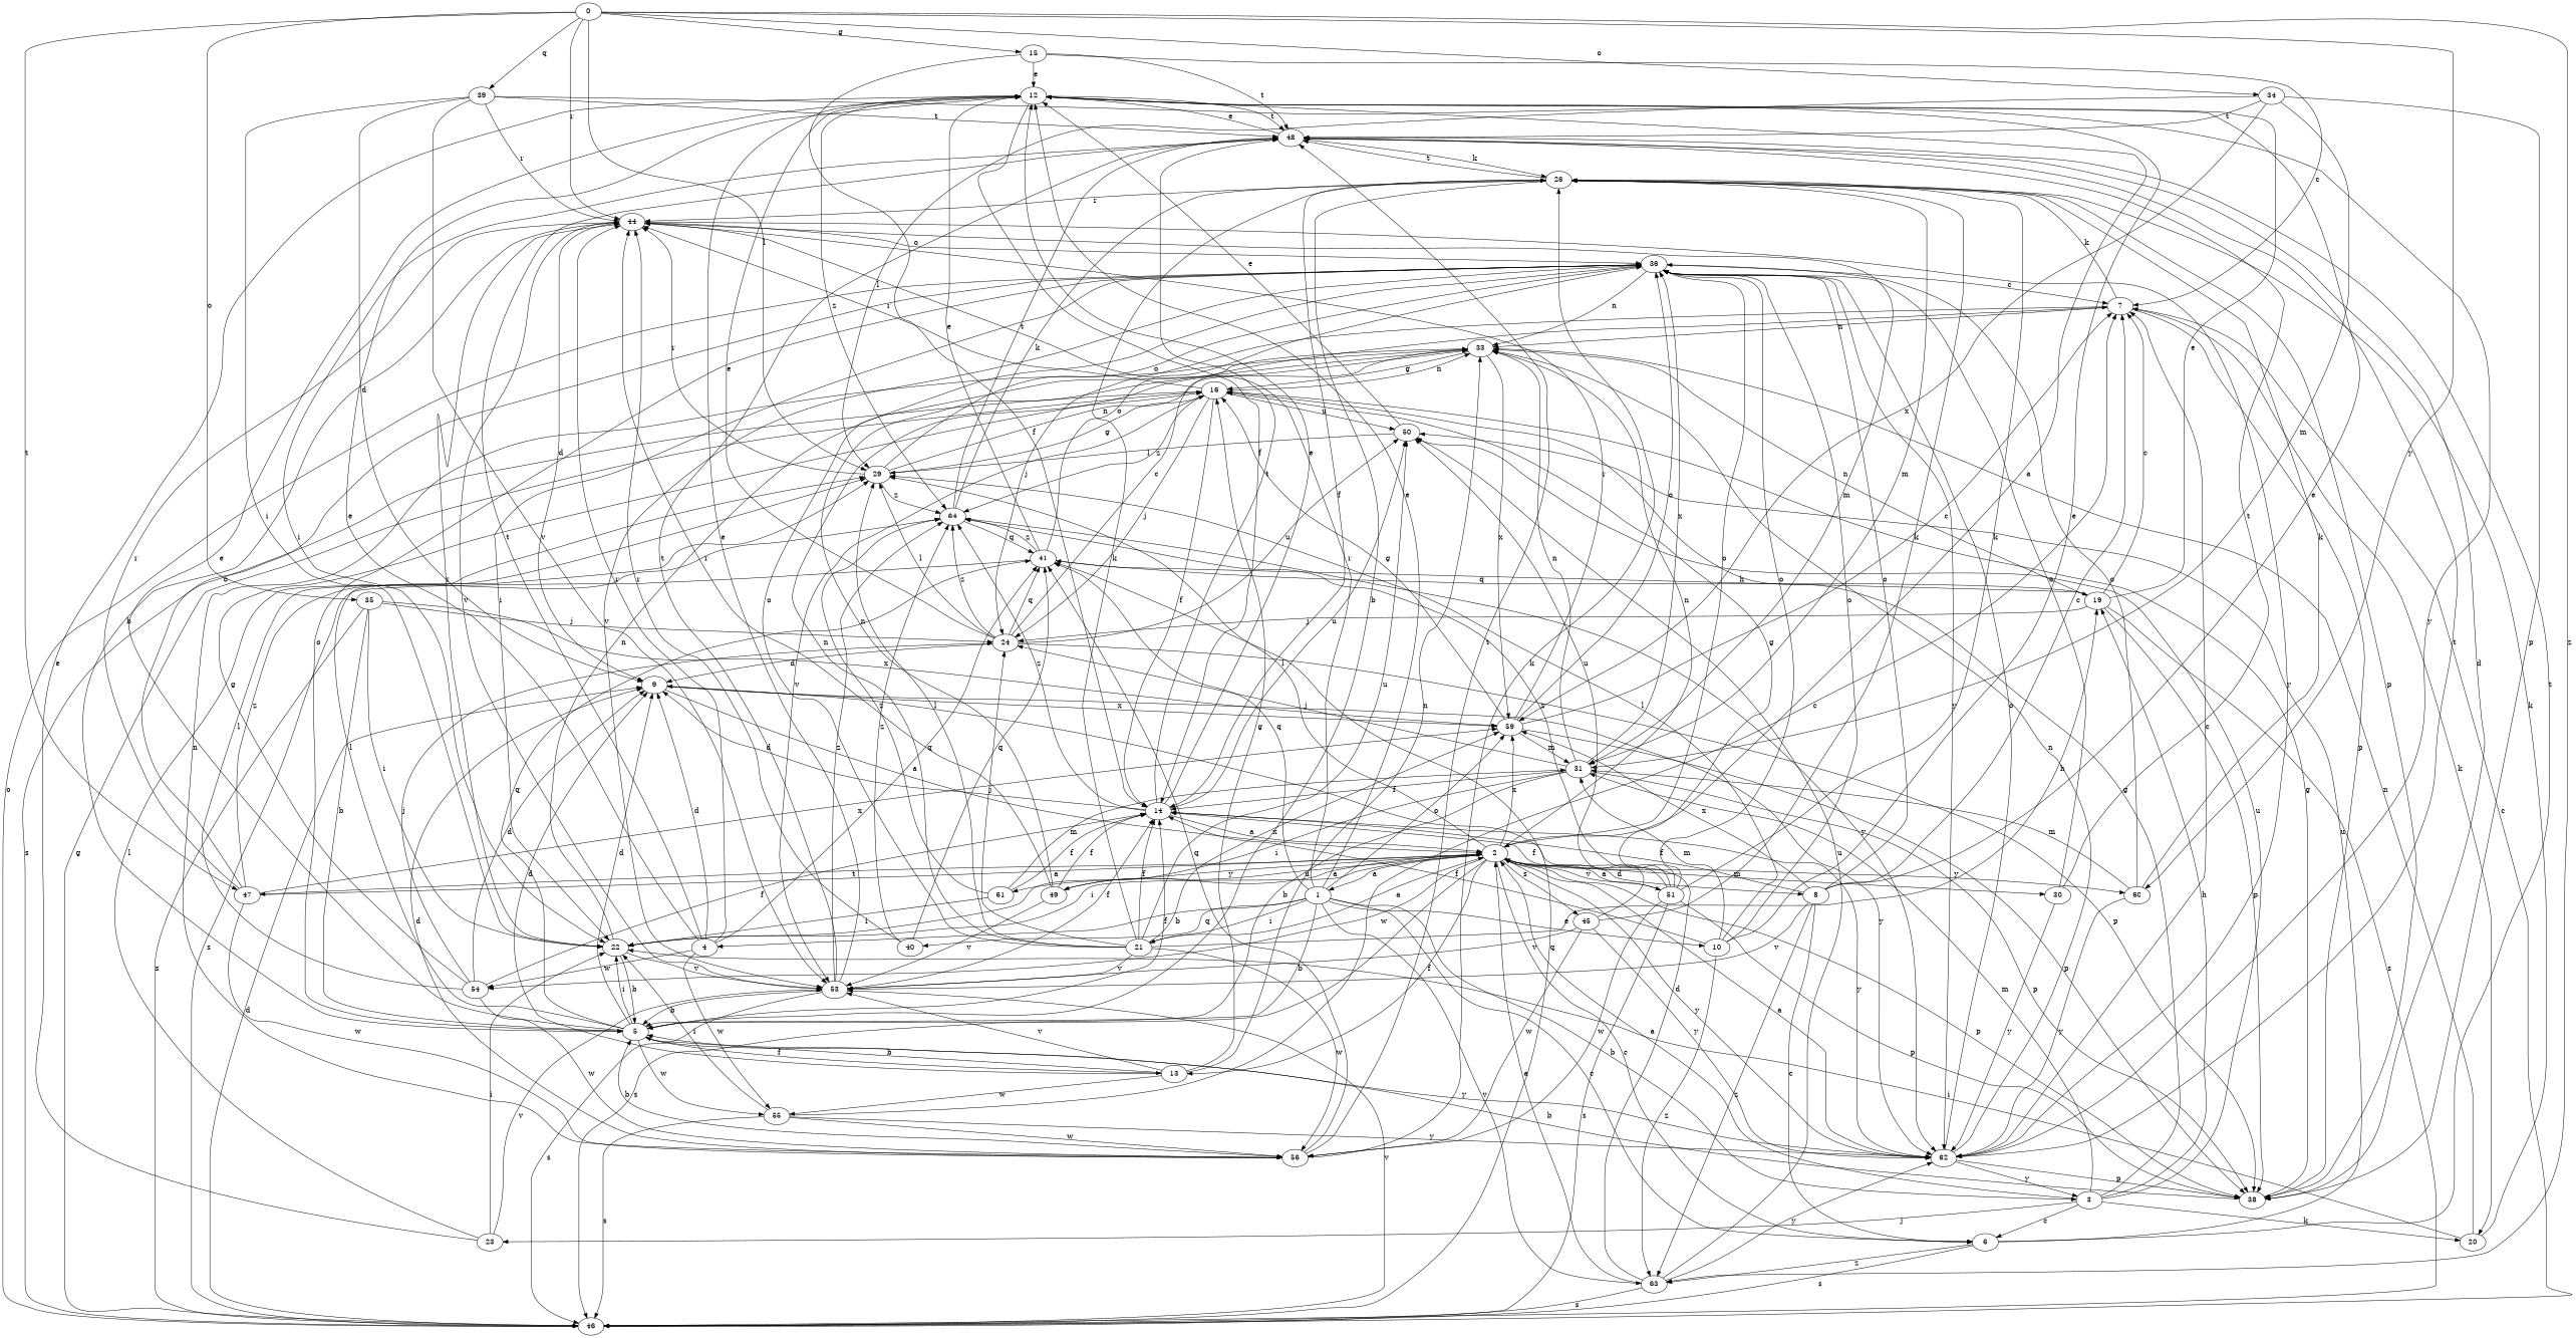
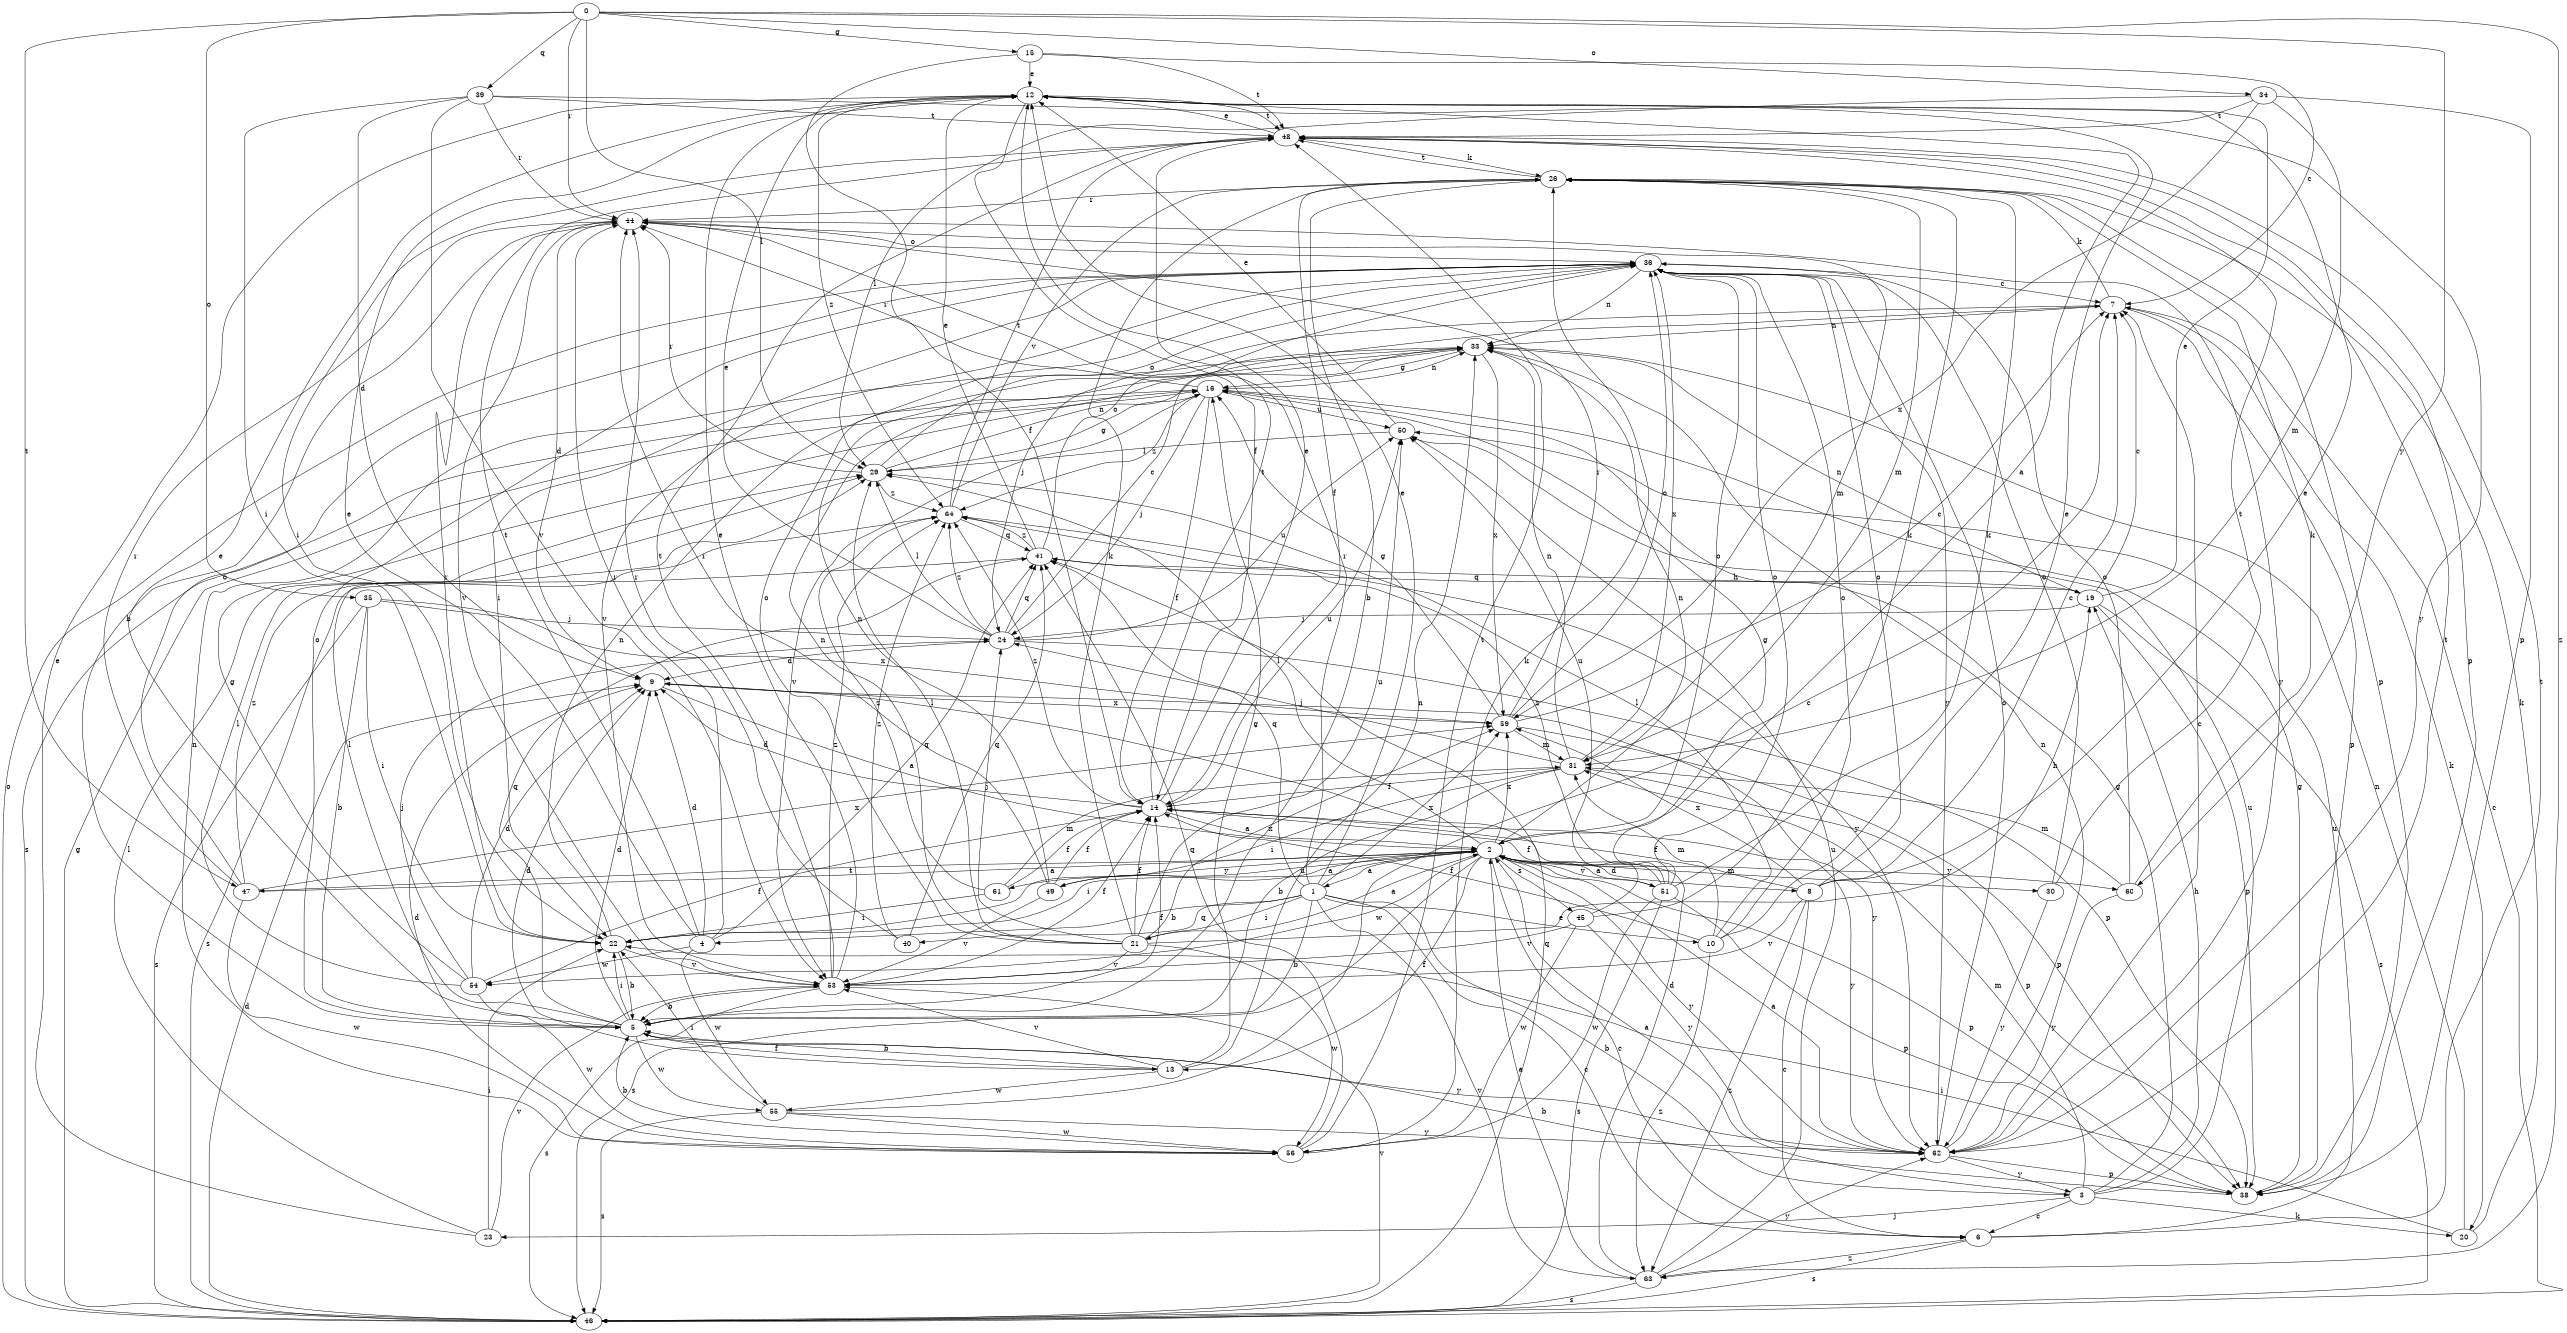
  strict digraph {
    0
    15
    29
    34
    35
    39
    44
    47
    60
    63
    12
    48
    14
    7
    33
    36
    16
    64
    59
    38
    31
    5
    22
    46
    24
    62
    9
    53
    2
    56
    26
    50
    1
    3
    4
    6
    10
    21
    40
    41
    19
    23
    n43 [label=20]
    54
    55
    13
    8
    30
    45
    49
    51
    61
    0 -> 15 [label=g]
    0 -> 29 [label=l]
    0 -> 34 [label=o]
    0 -> 35 [label=o]
    0 -> 39 [label=q]
    0 -> 44 [label=r]
    0 -> 47 [label=t]
    0 -> 60 [label=y]
    0 -> 63 [label=z]
    15 -> 12 [label=e]
    15 -> 48 [label=t]
    15 -> 14 [label=f]
    15 -> 7 [label=c]
    29 -> 44 [label=r]
    29 -> 33 [label=n]
    29 -> 36 [label=o]
    29 -> 16 [label=g]
    29 -> 64 [label=z]
    34 -> 29 [label=l]
    34 -> 48 [label=t]
    34 -> 59 [label=x]
    34 -> 38 [label=p]
    34 -> 31 [label=m]
    35 -> 59 [label=x]
    35 -> 5 [label=b]
    35 -> 22 [label=i]
    35 -> 46 [label=s]
    35 -> 24 [label=j]
    39 -> 44 [label=r]
    39 -> 48 [label=t]
    39 -> 22 [label=i]
    39 -> 62 [label=y]
    39 -> 9 [label=d]
    39 -> 53 [label=v]
    44 -> 36 [label=o]
    44 -> 31 [label=m]
    44 -> 5 [label=b]
    44 -> 62 [label=y]
    44 -> 9 [label=d]
    44 -> 53 [label=v]
    47 -> 44 [label=r]
    47 -> 36 [label=o]
    47 -> 64 [label=z]
    47 -> 59 [label=x]
    47 -> 2 [label=a]
    47 -> 56 [label=w]
    60 -> 36 [label=o]
    60 -> 31 [label=m]
    60 -> 62 [label=y]
    60 -> 26 [label=k]
    63 -> 46 [label=s]
    63 -> 62 [label=y]
    63 -> 9 [label=d]
    63 -> 2 [label=a]
    63 -> 50 [label=u]
    12 -> 48 [label=t]
    12 -> 14 [label=f]
    12 -> 64 [label=z]
    12 -> 2 [label=a]
    48 -> 12 [label=e]
-   48 -> 38 [label=d]
+   48 -> 38 [label=p]
    48 -> 22 [label=i]
    48 -> 26 [label=k]
    14 -> 12 [label=e]
    14 -> 48 [label=t]
    14 -> 64 [label=z]
    14 -> 62 [label=y]
    14 -> 9 [label=d]
    14 -> 2 [label=a]
    14 -> 50 [label=u]
    7 -> 33 [label=n]
    7 -> 38 [label=p]
    7 -> 24 [label=j]
    7 -> 26 [label=k]
    7 -> n43 [label=k]
    33 -> 16 [label=g]
    33 -> 59 [label=x]
    36 -> 7 [label=c]
    36 -> 33 [label=n]
    36 -> 22 [label=i]
    36 -> 62 [label=y]
    36 -> 53 [label=v]
    16 -> 44 [label=r]
    16 -> 14 [label=f]
    16 -> 33 [label=n]
    16 -> 64 [label=z]
    16 -> 46 [label=s]
    16 -> 24 [label=j]
    16 -> 53 [label=v]
    16 -> 50 [label=u]
    64 -> 48 [label=t]
    64 -> 62 [label=y]
-   64 -> 26 [label=k]
+   64 -> 26 [label=v]
    64 -> 41 [label=q]
    59 -> 44 [label=r]
    59 -> 7 [label=c]
    59 -> 36 [label=o]
    59 -> 16 [label=g]
    59 -> 38 [label=p]
    59 -> 31 [label=m]
    38 -> 16 [label=g]
    38 -> 5 [label=b]
    31 -> 14 [label=f]
    31 -> 33 [label=n]
    31 -> 36 [label=x]
    31 -> 38 [label=p]
    31 -> 5 [label=b]
    31 -> 22 [label=i]
    31 -> 24 [label=j]
    5 -> 29 [label=l]
    5 -> 12 [label=e]
    5 -> 14 [label=f]
    5 -> 36 [label=o]
    5 -> 22 [label=i]
    5 -> 62 [label=y]
    5 -> 9 [label=d]
    5 -> 41 [label=q]
    5 -> 55 [label=w]
    5 -> 13 [label=f]
    22 -> 44 [label=r]
    22 -> 33 [label=n]
    22 -> 5 [label=b]
    22 -> 53 [label=v]
    46 -> 7 [label=c]
    46 -> 36 [label=o]
    46 -> 16 [label=g]
    46 -> 9 [label=d]
    46 -> 53 [label=v]
    46 -> 41 [label=q]
    24 -> 29 [label=l]
    24 -> 12 [label=e]
    24 -> 7 [label=c]
    24 -> 64 [label=z]
    24 -> 38 [label=p]
    24 -> 9 [label=d]
    24 -> 50 [label=u]
    24 -> 41 [label=q]
    62 -> 48 [label=t]
    62 -> 7 [label=c]
    62 -> 33 [label=n]
    62 -> 36 [label=o]
    62 -> 38 [label=p]
    62 -> 2 [label=a]
    62 -> 3 [label=y]
    9 -> 59 [label=x]
    9 -> 62 [label=y]
    9 -> 2 [label=a]
    53 -> 12 [label=e]
    53 -> 48 [label=t]
    53 -> 14 [label=f]
    53 -> 64 [label=z]
    53 -> 5 [label=b]
    53 -> 46 [label=s]
    2 -> 29 [label=l]
    2 -> 47 [label=t]
    2 -> 60 [label=y]
    2 -> 33 [label=n]
    2 -> 36 [label=o]
    2 -> 59 [label=x]
    2 -> 38 [label=p]
    2 -> 22 [label=i]
    2 -> 46 [label=s]
    2 -> 62 [label=y]
    2 -> 1 [label=a]
    2 -> 6 [label=c]
    2 -> 54 [label=w]
    2 -> 13 [label=f]
    2 -> 8 [label=d]
    2 -> 30 [label=m]
    2 -> 45 [label=s]
    2 -> 49 [label=u]
    2 -> 51 [label=v]
    2 -> 61 [label=y]
    56 -> 48 [label=t]
    56 -> 33 [label=n]
    56 -> 5 [label=b]
    56 -> 9 [label=d]
    56 -> 26 [label=k]
    56 -> 41 [label=q]
    26 -> 44 [label=r]
    26 -> 48 [label=t]
    26 -> 14 [label=f]
    26 -> 38 [label=p]
    26 -> 31 [label=m]
    26 -> 5 [label=b]
    50 -> 29 [label=l]
    50 -> 12 [label=e]
    1 -> 44 [label=r]
    1 -> 63 [label=v]
    1 -> 12 [label=e]
-   1 -> 59 [label=o]
+   1 -> 59 [label=x]
    1 -> 5 [label=b]
    1 -> 3 [label=b]
    1 -> 4 [label=b]
    1 -> 6 [label=c]
    1 -> 10 [label=e]
    1 -> 21 [label=i]
    1 -> 40 [label=q]
    1 -> 41 [label=q]
    3 -> 16 [label=g]
    3 -> 31 [label=m]
    3 -> 2 [label=a]
    3 -> 50 [label=u]
    3 -> 6 [label=c]
    3 -> 19 [label=h]
    3 -> 23 [label=j]
    3 -> n43 [label=k]
    4 -> 44 [label=r]
    4 -> 12 [label=e]
    4 -> 48 [label=t]
    4 -> 9 [label=d]
    4 -> 41 [label=q]
    4 -> 54 [label=w]
    4 -> 55 [label=w]
    6 -> 63 [label=z]
    6 -> 48 [label=t]
    6 -> 46 [label=s]
    6 -> 50 [label=u]
    10 -> 29 [label=l]
    10 -> 63 [label=z]
    10 -> 12 [label=e]
    10 -> 14 [label=f]
    10 -> 36 [label=o]
    10 -> 31 [label=m]
    21 -> 29 [label=l]
    21 -> 14 [label=f]
    21 -> 33 [label=n]
    21 -> 36 [label=o]
    21 -> 59 [label=x]
    21 -> 24 [label=j]
    21 -> 53 [label=v]
    21 -> 2 [label=a]
    21 -> 56 [label=w]
    21 -> 26 [label=k]
    21 -> 50 [label=u]
    21 -> 19 [label=h]
    40 -> 44 [label=r]
    40 -> 64 [label=z]
    40 -> 41 [label=q]
    41 -> 12 [label=e]
    41 -> 36 [label=o]
    41 -> 64 [label=z]
    41 -> 46 [label=s]
    41 -> 19 [label=h]
    19 -> 12 [label=e]
    19 -> 7 [label=c]
    19 -> 33 [label=n]
    19 -> 38 [label=p]
    19 -> 46 [label=s]
    19 -> 24 [label=j]
    19 -> 41 [label=q]
    23 -> 29 [label=l]
    23 -> 12 [label=e]
    23 -> 22 [label=i]
    23 -> 53 [label=v]
    n43 -> 33 [label=n]
    n43 -> 22 [label=i]
    n43 -> 26 [label=k]
    54 -> 29 [label=l]
    54 -> 14 [label=f]
    54 -> 16 [label=g]
    54 -> 24 [label=j]
    54 -> 9 [label=d]
    54 -> 56 [label=w]
    55 -> 7 [label=c]
    55 -> 22 [label=i]
    55 -> 46 [label=s]
    55 -> 62 [label=y]
    55 -> 56 [label=w]
    13 -> 33 [label=n]
    13 -> 16 [label=g]
    13 -> 5 [label=b]
    13 -> 9 [label=d]
    13 -> 53 [label=v]
    13 -> 55 [label=w]
    8 -> 63 [label=z]
    8 -> 12 [label=e]
    8 -> 14 [label=f]
    8 -> 7 [label=c]
    8 -> 36 [label=o]
    8 -> 59 [label=x]
    8 -> 53 [label=v]
    8 -> 6 [label=c]
    30 -> 48 [label=t]
    30 -> 36 [label=o]
    30 -> 62 [label=y]
    45 -> 62 [label=y]
    45 -> 53 [label=v]
    45 -> 56 [label=w]
    45 -> 26 [label=k]
    45 -> 50 [label=u]
    49 -> 44 [label=r]
    49 -> 14 [label=f]
    49 -> 33 [label=n]
    49 -> 53 [label=v]
    49 -> 2 [label=a]
    51 -> 14 [label=f]
    51 -> 36 [label=o]
    51 -> 16 [label=g]
    51 -> 64 [label=z]
    51 -> 38 [label=p]
    51 -> 46 [label=s]
    51 -> 2 [label=a]
    51 -> 56 [label=w]
    51 -> 26 [label=k]
    61 -> 14 [label=f]
    61 -> 64 [label=z]
    61 -> 31 [label=m]
    61 -> 22 [label=i]
  }
